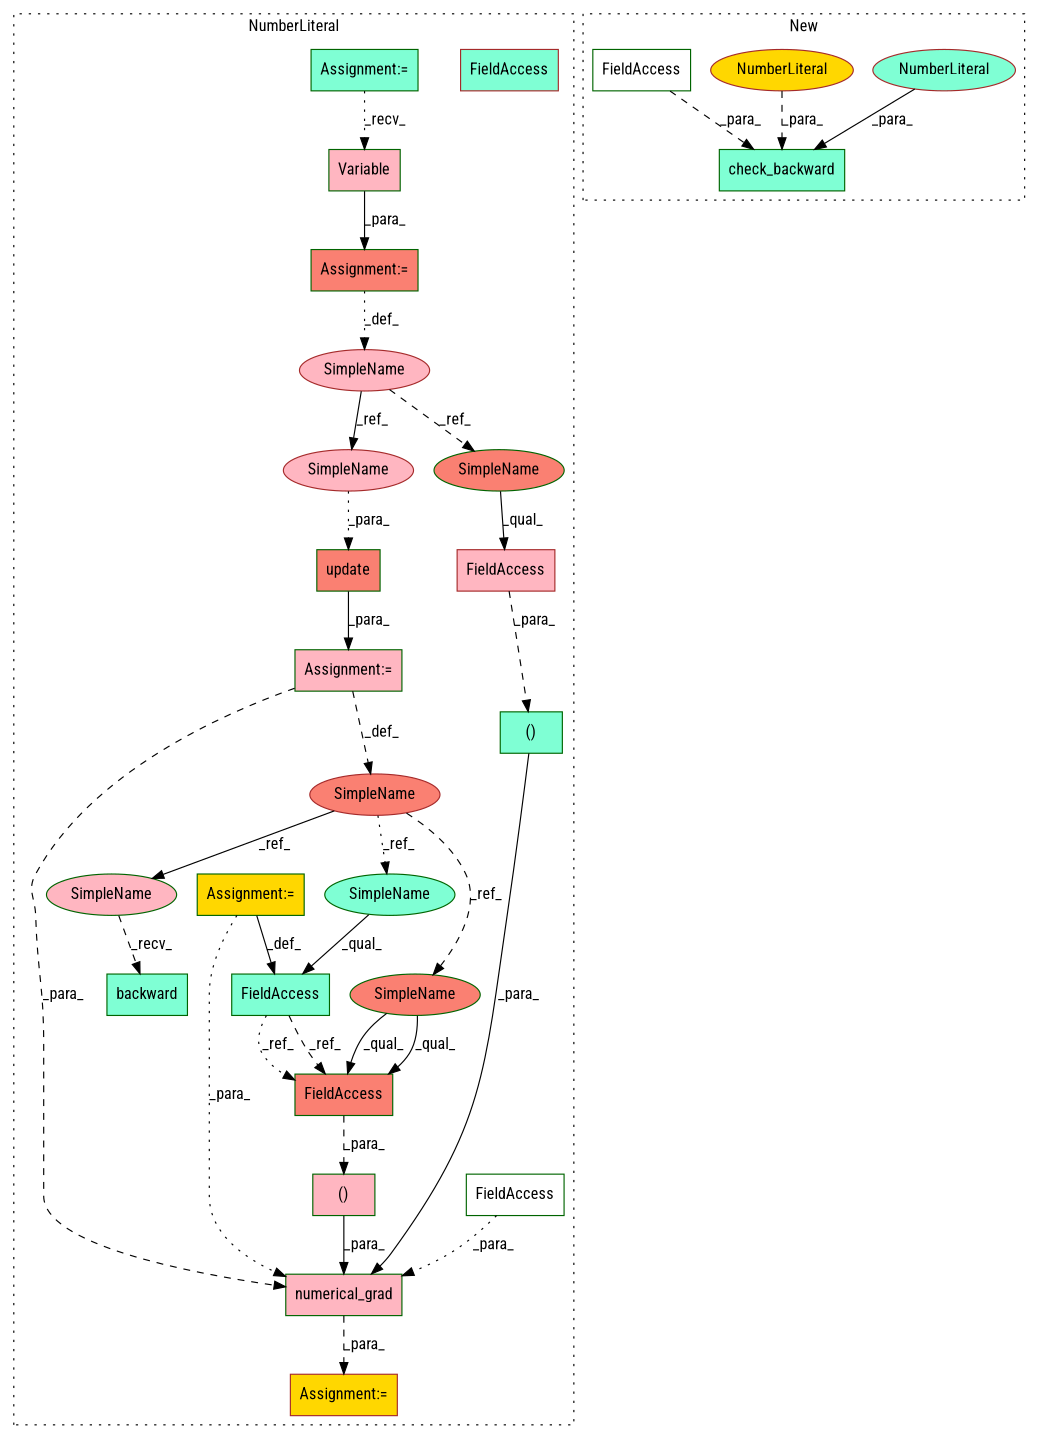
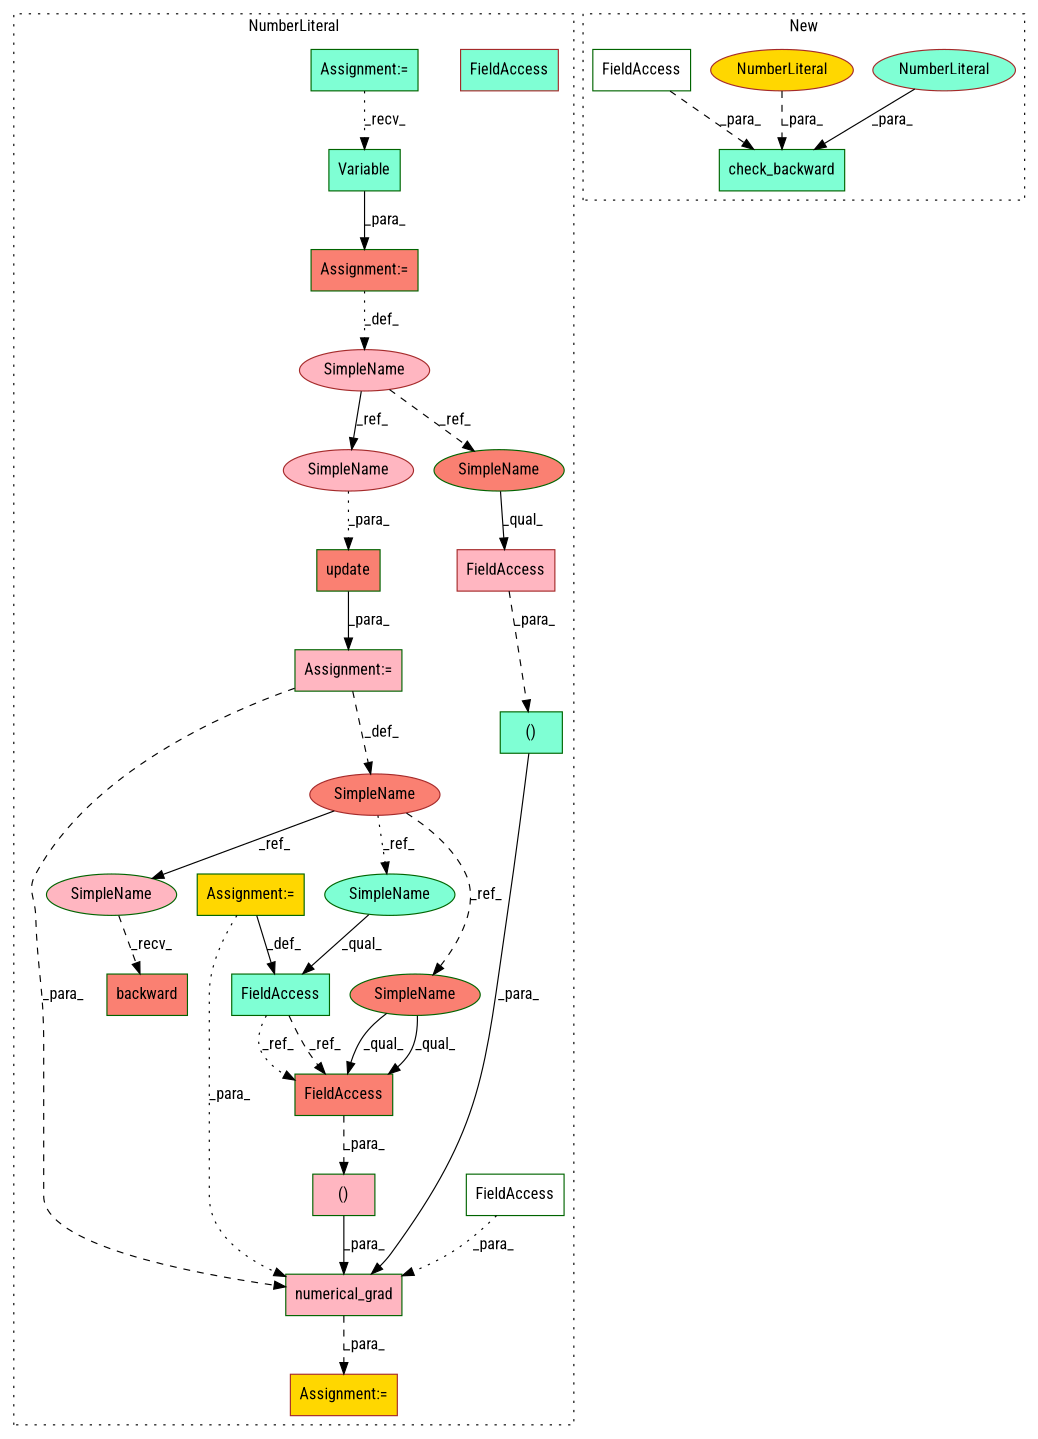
  digraph {
    fontname="Roboto Condensed"
    node [a=42 color=darkgreen fillcolor=aquamarine fontname="Roboto Condensed" l=1 s=4109 shape=box style=filled]
    edge [fontname="Roboto Condensed" style=solid]
-   n1 [a=32 l=10 label=backward s=3787]
-   n2 [a=32 fillcolor=lightpink l="9,1" label=Variable s="3686,3704"]
+   n1 [a=32 fillcolor=salmon l=10 label=backward s=3787]
+   n2 [a=32 l="9,1" label=Variable s="3686,3704"]
    n3 [a=106 fillcolor=lightpink l=30 label="()" s=4085]
    n4 [color=brown fillcolor=salmon label=SimpleName s=3737 shape=ellipse]
    n5 [a=22 l=6 label=FieldAccess s=3766]
    n6 [a=106 l=33 label="()" s=4045]
    n7 [a=22 color=brown fillcolor=lightpink l=9 label=FieldAccess s=4069]
    n8 [a=22 color=brown l=6 label=FieldAccess]
    n9 [a=32 fillcolor=lightpink l="15,2" label=numerical_grad s="4023,4115"]
    n10 [a=22 fillcolor=white label=FieldAccess s=4038]
    n11 [a=7 l=7 label="Assignment:=" s=3577]
    n12 [a=7 fillcolor=gold label="Assignment:=" s=3772]
    n13 [a=7 fillcolor=salmon label="Assignment:=" s=3677]
    n14 [a=7 color=brown fillcolor=gold l=2 label="Assignment:=" s=4006]
    n15 [a=7 fillcolor=lightpink label="Assignment:=" s=3738]
    n16 [color=brown fillcolor=lightpink l=4 label=SimpleName s=3673 shape=ellipse]
    n17 [a=32 fillcolor=salmon l="7,1" label=update s="3739,3759"]
    n18 [fillcolor=salmon label=SimpleName shape=ellipse]
    n19 [fillcolor=lightpink label=SimpleName s=3785 shape=ellipse]
    n20 [label=SimpleName s=3766 shape=ellipse]
    n21 [a=22 fillcolor=salmon l=6 label=FieldAccess]
    n22 [color=brown fillcolor=lightpink l=4 label=SimpleName s=3746 shape=ellipse]
    n23 [fillcolor=salmon l=4 label=SimpleName s=4069 shape=ellipse]
    n24 [a=32 l="15,1" label=check_backward s="3754,3795"]
    n25 [a=34 color=brown l=3 label=NumberLiteral s=3792 shape=ellipse]
    n26 [a=34 color=brown fillcolor=gold l=3 label=NumberLiteral s=3788 shape=ellipse]
    n27 [a=22 fillcolor=white label=FieldAccess s=3769]
    subgraph cluster_1 {
      label=NumberLiteral
      style=dotted
      n1
      n2
      n3
      n4
      n5
      n6
      n7
      n8
      n9
      n10
      n11
      n12
      n13
      n14
      n15
      n16
      n17
      n18
      n19
      n20
      n21
      n22
      n23
    }
    subgraph cluster_2 {
      label=New
      style=dotted
      n24
      n25
      n26
      n27
    }
    n2 -> n13 [label=_para_]
    n3 -> n9 [label=_para_]
    n4 -> n18 [label=_ref_ style=dashed]
    n4 -> n19 [label=_ref_]
    n4 -> n20 [label=_ref_ style=dotted]
    n5 -> n21 [label=_ref_ style=dashed]
    n5 -> n21 [label=_ref_ style=dotted]
    n6 -> n9 [label=_para_]
    n7 -> n6 [label=_para_ style=dashed]
    n9 -> n14 [label=_para_ style=dashed]
    n10 -> n9 [label=_para_ style=dotted]
    n11 -> n2 [label=_recv_ style=dotted]
    n12 -> n5 [label=_def_]
    n12 -> n9 [label=_para_ style=dotted]
    n13 -> n16 [label=_def_ style=dotted]
    n15 -> n4 [label=_def_ style=dashed]
    n15 -> n9 [label=_para_ style=dashed]
    n16 -> n22 [label=_ref_]
    n16 -> n23 [label=_ref_ style=dashed]
    n17 -> n15 [label=_para_]
    n18 -> n21 [label=_qual_]
    n18 -> n21 [label=_qual_]
    n19 -> n1 [label=_recv_ style=dashed]
    n20 -> n5 [label=_qual_]
    n21 -> n3 [label=_para_ style=dashed]
    n22 -> n17 [label=_para_ style=dotted]
    n23 -> n7 [label=_qual_]
    n25 -> n24 [label=_para_]
    n26 -> n24 [label=_para_ style=dashed]
    n27 -> n24 [label=_para_ style=dashed]
  }
